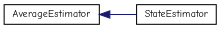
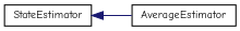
  digraph {
    rankdir=LR
    fontname="Comic Neue"
    node [color=black fillcolor=white fontname="Comic Neue" fontsize=10 shape=record style=filled]
    n1 [height=0.2 label=StateEstimator width=0.4]
    n2 [height=0.2 label=AverageEstimator width=0.4]
-   n2 -> n1 [color=midnightblue dir=back fontname="Comic Neue" fontsize=10 labelfontname=Helvetica labelfontsize=10 style=solid]
+   n1 -> n2 [color=midnightblue dir=back fontname="Comic Neue" fontsize=10 labelfontname=Helvetica labelfontsize=10 style=solid]
  }
